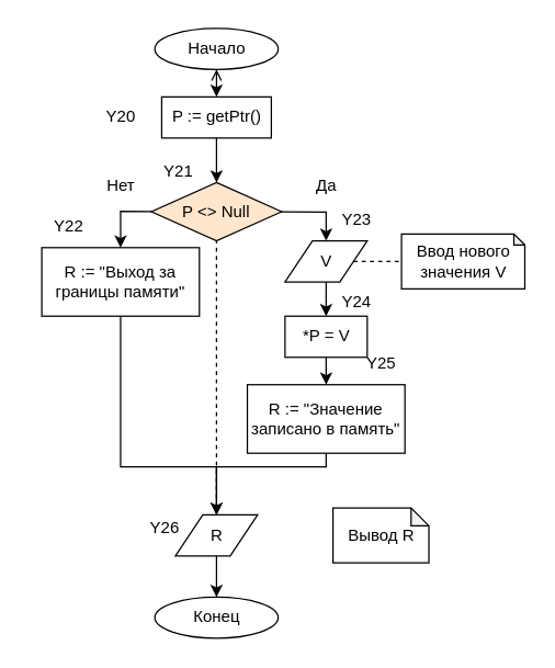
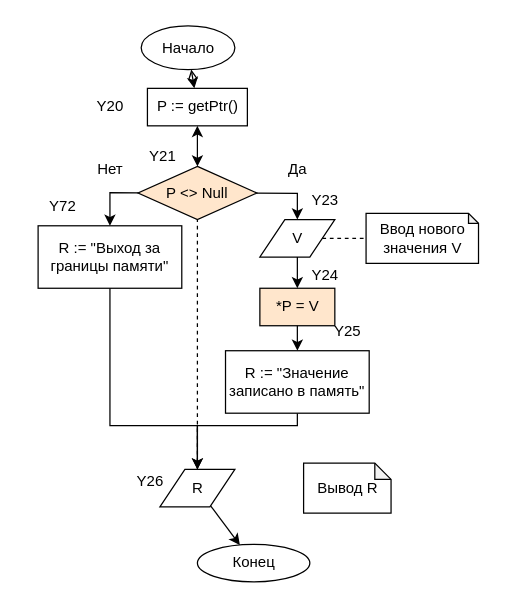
  <mxCell id="0" />
  <mxCell id="1" parent="0" />
  <mxCell id="2" value="Y20" style="text;html=1;strokeColor=none;fillColor=none;align=center;verticalAlign=middle;whiteSpace=wrap;rounded=0;" parent="1" vertex="1"><mxGeometry x="57.5" y="70" width="60" height="30" as="geometry" /></mxCell>
- <mxCell id="3" value="Начало" style="ellipse;whiteSpace=wrap;html=1;" parent="1" vertex="1"><mxGeometry x="112.5" y="20" width="90" height="30" as="geometry" /></mxCell>
- <mxCell id="4" value="Конец" style="ellipse;whiteSpace=wrap;html=1;" parent="1" vertex="1"><mxGeometry x="112.5" y="435" width="90" height="30" as="geometry" /></mxCell>
+ <mxCell id="3" value="Начало" style="ellipse;whiteSpace=wrap;html=1;" parent="1" vertex="1"><mxGeometry x="112.5" y="20" width="75" height="35" as="geometry" /></mxCell>
+ <mxCell id="4" value="Конец" style="ellipse;whiteSpace=wrap;html=1;" parent="1" vertex="1"><mxGeometry x="157.5" y="435" width="90" height="30" as="geometry" /></mxCell>
  <mxCell id="5" value="Вывод R" style="shape=note;whiteSpace=wrap;html=1;backgroundOutline=1;darkOpacity=0.05;size=13;" parent="1" vertex="1"><mxGeometry x="242.5" y="370" width="70" height="40" as="geometry" /></mxCell>
  <mxCell id="6" value="" style="endArrow=none;dashed=1;html=1;strokeWidth=1;rounded=0;" parent="1" source="19" target="8" edge="1"><mxGeometry width="50" height="50" relative="1" as="geometry"><mxPoint x="158.75" y="110" as="sourcePoint" /><mxPoint x="242.5" y="365" as="targetPoint" /></mxGeometry></mxCell>
  <mxCell id="7" value="" style="endArrow=open;html=1;rounded=0;strokeWidth=1;startArrow=classic;startFill=1;" parent="1" source="16" target="3" edge="1"><mxGeometry width="50" height="50" relative="1" as="geometry"><mxPoint x="157.5" y="80" as="sourcePoint" /><mxPoint x="262.5" y="350" as="targetPoint" /></mxGeometry></mxCell>
  <mxCell id="8" value="P &amp;lt;&amp;gt; Null" style="rhombus;whiteSpace=wrap;html=1;fillColor=#ffe6cc;" parent="1" vertex="1"><mxGeometry x="110" y="132.5" width="95" height="42.5" as="geometry" /></mxCell>
  <mxCell id="9" value="R := &quot;Выход за границы памяти&quot;" style="rounded=0;whiteSpace=wrap;html=1;" parent="1" vertex="1"><mxGeometry x="30" y="180" width="115" height="50" as="geometry" /></mxCell>
  <mxCell id="10" value="" style="endArrow=none;html=1;rounded=0;strokeWidth=1;endFill=0;startArrow=classic;startFill=1;" parent="1" source="9" target="8" edge="1"><mxGeometry width="50" height="50" relative="1" as="geometry"><mxPoint x="167.5" y="142.5" as="sourcePoint" /><mxPoint x="167.5" y="112.5" as="targetPoint" /><Array as="points"><mxPoint x="87.5" y="153.5" /></Array></mxGeometry></mxCell>
  <mxCell id="11" value="" style="endArrow=none;html=1;rounded=0;strokeWidth=1;startArrow=classic;startFill=1;" parent="1" source="21" target="8" edge="1"><mxGeometry width="50" height="50" relative="1" as="geometry"><mxPoint x="245.224" y="180.1" as="sourcePoint" /><mxPoint x="127.767" y="163.608" as="targetPoint" /><Array as="points"><mxPoint x="237.5" y="154" /></Array></mxGeometry></mxCell>
  <mxCell id="12" value="" style="endArrow=none;html=1;rounded=0;strokeWidth=1;startArrow=classic;startFill=1;entryX=0.5;entryY=1;entryDx=0;entryDy=0;" parent="1" source="19" target="9" edge="1"><mxGeometry width="50" height="50" relative="1" as="geometry"><mxPoint x="157.5" y="262.5" as="sourcePoint" /><mxPoint x="167.5" y="112.5" as="targetPoint" /><Array as="points"><mxPoint x="157.5" y="340" /><mxPoint x="87.5" y="340" /></Array></mxGeometry></mxCell>
  <mxCell id="13" value="" style="endArrow=none;html=1;rounded=0;strokeWidth=1;startArrow=classic;startFill=1;" parent="1" source="4" target="19" edge="1"><mxGeometry width="50" height="50" relative="1" as="geometry"><mxPoint x="152.5" y="445" as="sourcePoint" /><mxPoint x="67.5" y="415" as="targetPoint" /></mxGeometry></mxCell>
  <mxCell id="14" value="Нет" style="text;html=1;strokeColor=none;fillColor=none;align=center;verticalAlign=middle;whiteSpace=wrap;rounded=0;" parent="1" vertex="1"><mxGeometry x="57.5" y="120" width="60" height="30" as="geometry" /></mxCell>
  <mxCell id="15" value="Да" style="text;html=1;strokeColor=none;fillColor=none;align=center;verticalAlign=middle;whiteSpace=wrap;rounded=0;" parent="1" vertex="1"><mxGeometry x="207.5" y="120" width="60" height="30" as="geometry" /></mxCell>
  <mxCell id="16" value="P := getPtr()" style="rounded=0;whiteSpace=wrap;html=1;" parent="1" vertex="1"><mxGeometry x="117.5" y="70" width="80" height="30" as="geometry" /></mxCell>
- <mxCell id="17" value="*P = V" style="rounded=0;whiteSpace=wrap;html=1;" parent="1" vertex="1"><mxGeometry x="207.5" y="230" width="60" height="30" as="geometry" /></mxCell>
+ <mxCell id="17" value="*P = V" style="rounded=0;whiteSpace=wrap;html=1;fillColor=#ffe6cc;" parent="1" vertex="1"><mxGeometry x="207.5" y="230" width="60" height="30" as="geometry" /></mxCell>
  <mxCell id="18" value="" style="endArrow=none;html=1;rounded=0;strokeWidth=1;startArrow=classic;startFill=1;" parent="1" source="19" target="23" edge="1"><mxGeometry width="50" height="50" relative="1" as="geometry"><mxPoint x="245.5" y="360" as="sourcePoint" /><mxPoint x="246.071" y="330" as="targetPoint" /><Array as="points"><mxPoint x="157.5" y="340" /><mxPoint x="237.5" y="340" /></Array></mxGeometry></mxCell>
  <mxCell id="19" value="R" style="shape=parallelogram;perimeter=parallelogramPerimeter;whiteSpace=wrap;html=1;fixedSize=1;rounded=0;" parent="1" vertex="1"><mxGeometry x="127.5" y="375" width="60" height="30" as="geometry" /></mxCell>
- <mxCell id="20" value="" style="endArrow=none;html=1;rounded=0;strokeWidth=1;startArrow=classic;startFill=1;" parent="1" source="8" target="16" edge="1"><mxGeometry width="50" height="50" relative="1" as="geometry"><mxPoint x="294.184" y="112.474" as="sourcePoint" /><mxPoint x="157.5" y="150" as="targetPoint" /></mxGeometry></mxCell>
+ <mxCell id="20" value="" style="endArrow=classic;html=1;rounded=0;strokeWidth=1;startArrow=classic;startFill=1;" parent="1" source="8" target="16" edge="1"><mxGeometry width="50" height="50" relative="1" as="geometry"><mxPoint x="294.184" y="112.474" as="sourcePoint" /><mxPoint x="157.5" y="150" as="targetPoint" /></mxGeometry></mxCell>
  <mxCell id="21" value="V" style="shape=parallelogram;perimeter=parallelogramPerimeter;whiteSpace=wrap;html=1;fixedSize=1;rounded=0;" parent="1" vertex="1"><mxGeometry x="207.5" y="175" width="60" height="30" as="geometry" /></mxCell>
  <mxCell id="22" value="" style="endArrow=none;html=1;rounded=0;strokeWidth=1;startArrow=classic;startFill=1;" parent="1" source="17" target="21" edge="1"><mxGeometry width="50" height="50" relative="1" as="geometry"><mxPoint x="167.5" y="142.5" as="sourcePoint" /><mxPoint x="167.5" y="70" as="targetPoint" /></mxGeometry></mxCell>
  <mxCell id="23" value="R := &quot;Значение записано в память&quot;" style="rounded=0;whiteSpace=wrap;html=1;" parent="1" vertex="1"><mxGeometry x="180" y="280" width="115" height="50" as="geometry" /></mxCell>
  <mxCell id="24" value="" style="endArrow=none;html=1;rounded=0;strokeWidth=1;startArrow=classic;startFill=1;" parent="1" source="23" target="17" edge="1"><mxGeometry width="50" height="50" relative="1" as="geometry"><mxPoint x="167.5" y="142.5" as="sourcePoint" /><mxPoint x="167.5" y="70" as="targetPoint" /></mxGeometry></mxCell>
  <mxCell id="25" value="Ввод нового значения V" style="shape=note;whiteSpace=wrap;html=1;backgroundOutline=1;darkOpacity=0.05;size=8;" parent="1" vertex="1"><mxGeometry x="292.5" y="170" width="90" height="40" as="geometry" /></mxCell>
  <mxCell id="26" value="" style="endArrow=none;dashed=1;html=1;strokeWidth=1;rounded=0;" parent="1" source="21" target="25" edge="1"><mxGeometry width="50" height="50" relative="1" as="geometry"><mxPoint x="230" y="200" as="sourcePoint" /><mxPoint x="295" y="175" as="targetPoint" /></mxGeometry></mxCell>
  <mxCell id="27" value="Y21" style="text;html=1;strokeColor=none;fillColor=none;align=center;verticalAlign=middle;whiteSpace=wrap;rounded=0;" parent="1" vertex="1"><mxGeometry x="100" y="110" width="60" height="30" as="geometry" /></mxCell>
- <mxCell id="28" value="Y22" style="text;html=1;strokeColor=none;fillColor=none;align=center;verticalAlign=middle;whiteSpace=wrap;rounded=0;" parent="1" vertex="1"><mxGeometry x="20" y="150" width="60" height="30" as="geometry" /></mxCell>
+ <mxCell id="28" value="Y72" style="text;html=1;strokeColor=none;fillColor=none;align=center;verticalAlign=middle;whiteSpace=wrap;rounded=0;" parent="1" vertex="1"><mxGeometry x="20" y="150" width="60" height="30" as="geometry" /></mxCell>
  <mxCell id="29" value="Y23" style="text;html=1;strokeColor=none;fillColor=none;align=center;verticalAlign=middle;whiteSpace=wrap;rounded=0;" parent="1" vertex="1"><mxGeometry x="230" y="145" width="60" height="30" as="geometry" /></mxCell>
  <mxCell id="30" value="Y24" style="text;html=1;strokeColor=none;fillColor=none;align=center;verticalAlign=middle;whiteSpace=wrap;rounded=0;" parent="1" vertex="1"><mxGeometry x="230" y="205" width="60" height="30" as="geometry" /></mxCell>
  <mxCell id="31" value="Y25" style="text;html=1;strokeColor=none;fillColor=none;align=center;verticalAlign=middle;whiteSpace=wrap;rounded=0;" parent="1" vertex="1"><mxGeometry x="247.5" y="250" width="60" height="30" as="geometry" /></mxCell>
  <mxCell id="32" value="Y26" style="text;html=1;strokeColor=none;fillColor=none;align=center;verticalAlign=middle;whiteSpace=wrap;rounded=0;" parent="1" vertex="1"><mxGeometry x="90" y="370" width="60" height="30" as="geometry" /></mxCell>
